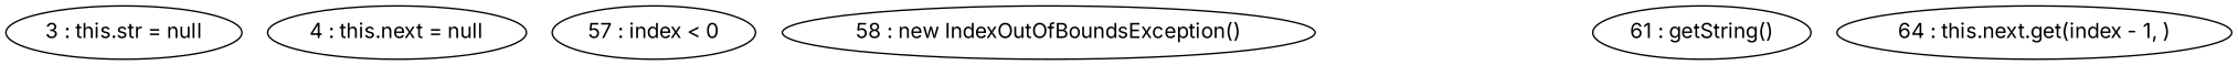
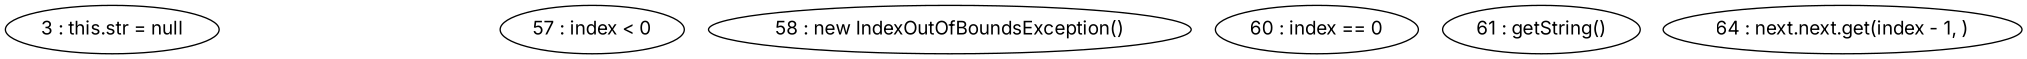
  digraph {
    fontname=Inter
    node [fontname=Inter]
    "3 : this.str = null"
-   "4 : this.next = null"
    "57 : index < 0"
    "58 : new IndexOutOfBoundsException()"
+   "60 : index == 0"
    "61 : getString()"
-   "64 : this.next.get(index - 1, )"
+   "64 : this.next.get(index - 1, )" [label="64 : next.next.get(index - 1, )"]
  }
